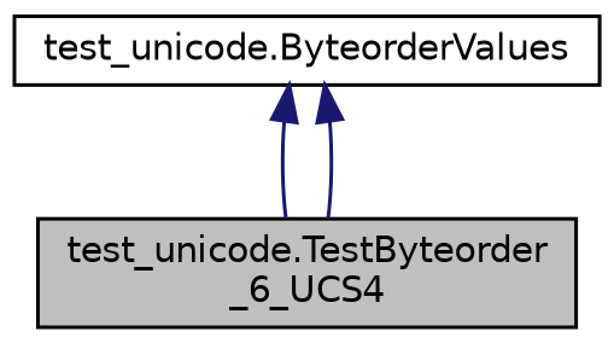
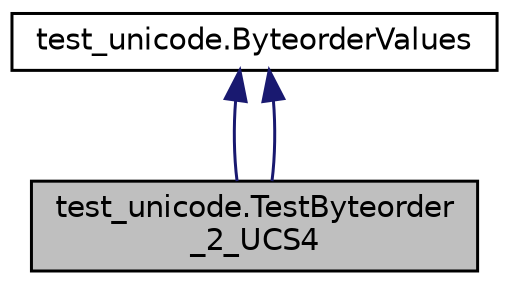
  digraph {
    node [color=black fontname=Helvetica fontsize=10 shape=record style=filled]
    edge [color=midnightblue dir=back fontname=Helvetica fontsize=10 labelfontname=Helvetica labelfontsize=10 style=solid]
-   n1 [fillcolor=grey75 fontcolor=black height=0.2 label="test_unicode.TestByteorder\l_6_UCS4" width=0.4]
+   n1 [fillcolor=grey75 fontcolor=black height=0.2 label="test_unicode.TestByteorder\l_2_UCS4" width=0.4]
    n2 [fillcolor=white height=0.2 label="test_unicode.ByteorderValues" width=0.4]
    n2 -> n1
    n2 -> n1
  }
